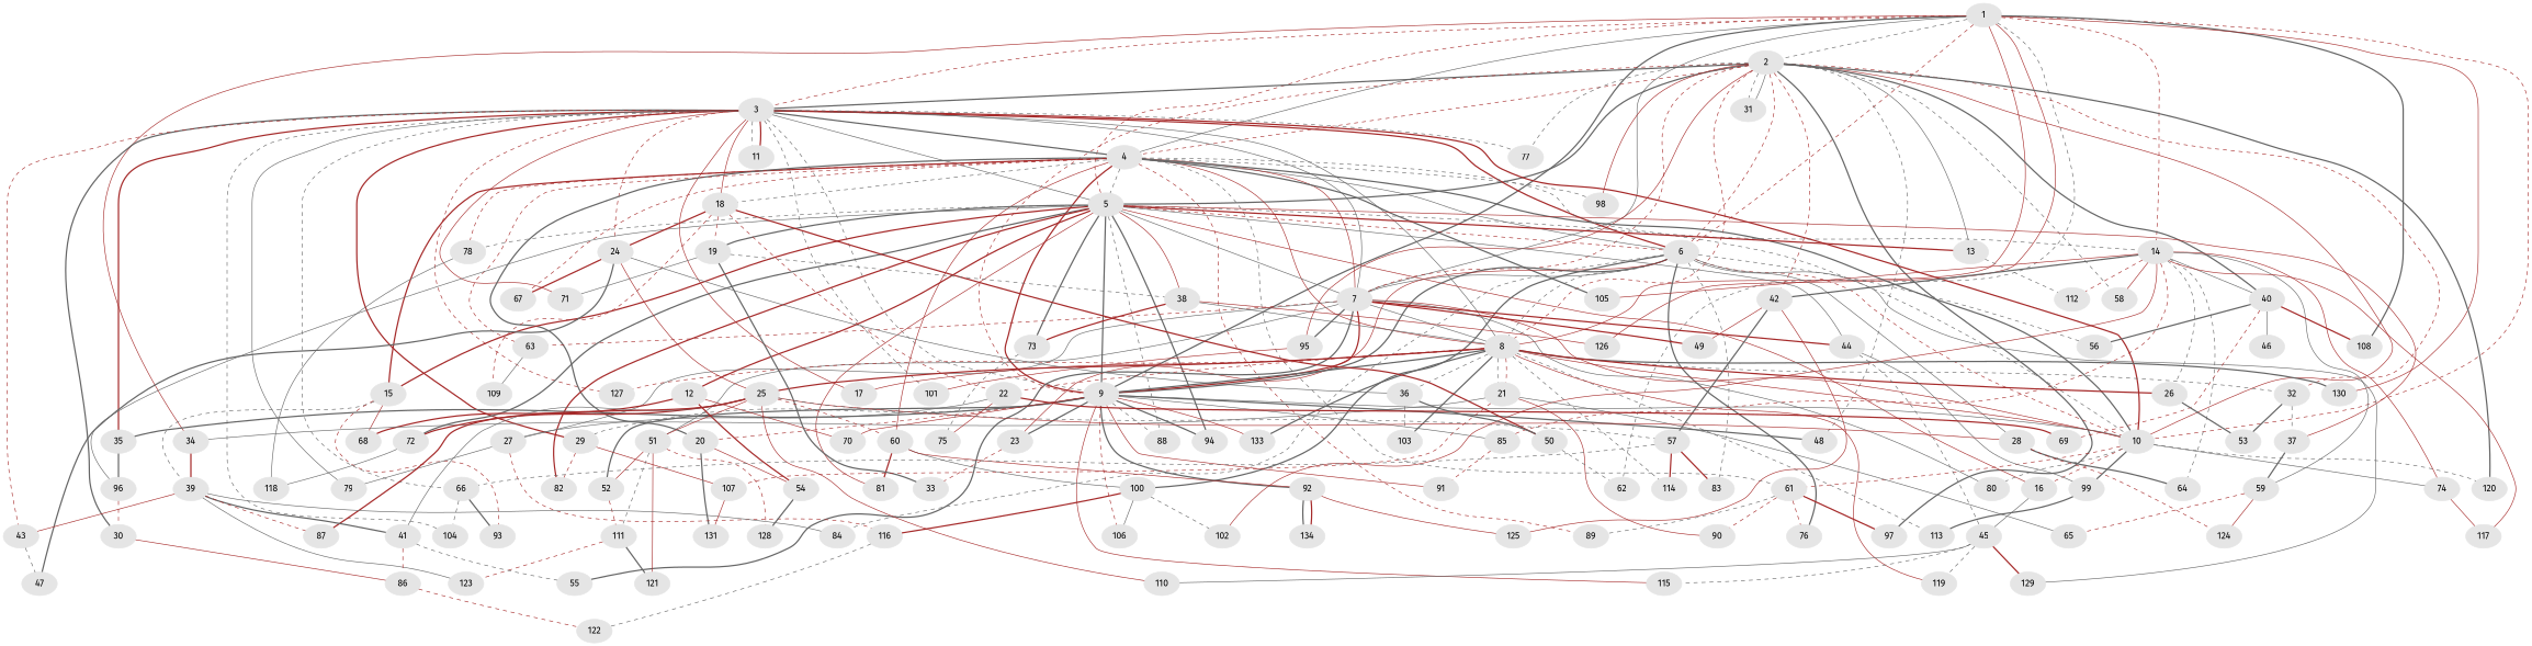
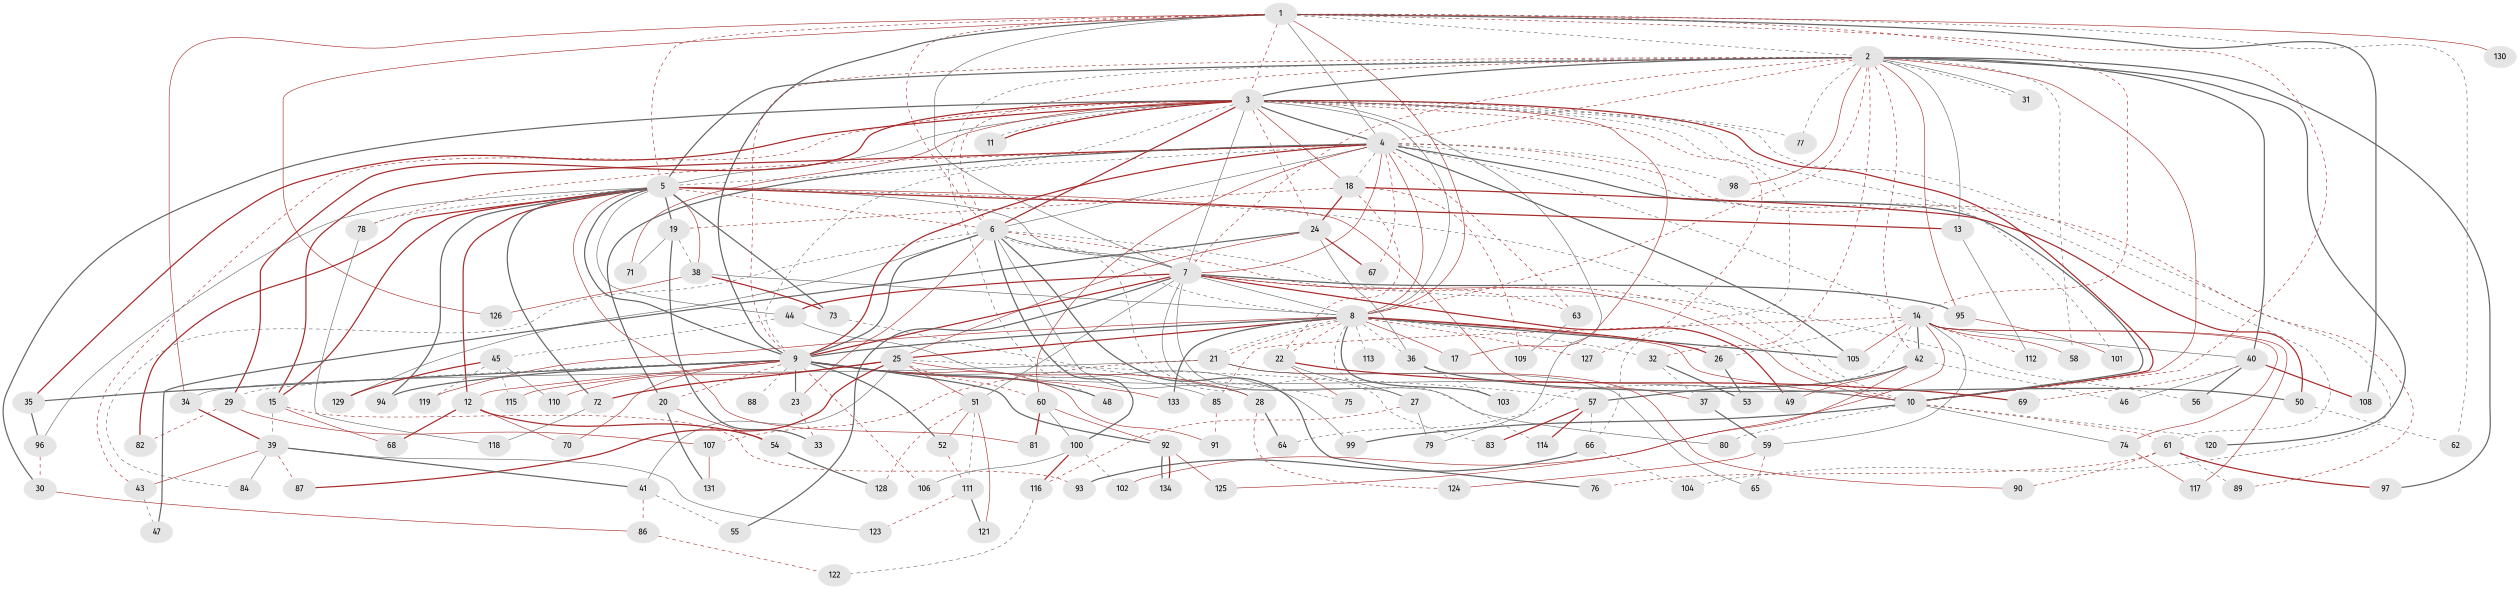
  graph {
    fontname="Fira Sans"
    node [color=gray90 fontname="Fira Sans" style=filled]
    edge [color=gray40 fontname="Fira Sans" style=dashed]
    1
    2
    3
    4
    5
    6
    7
    8
    9
    10
    14
    34
    62
    108
    126
    130
    13
    31
    32
    40
    42
    48
    58
    77
    95
    97
    98
    120
    11
    17
    18
    24
    29
    30
    35
    43
    66
    71
    79
    101
    104
    127
    15
    20
    60
    61
    63
    67
    78
    89
    105
    12
-   16
    19
    37
    38
    44
    72
    73
    81
    82
    88
    94
    96
    23
    28
    56
    76
    83
    84
    100
    129
    27
    49
    51
    55
    80
    21
    22
    25
    26
    36
    103
    113
    114
    119
    133
    52
    70
    85
    91
    92
    106
    115
    74
    99
    112
    59
    64
    102
    117
    39
    53
    69
    46
    57
    125
    50
    109
    47
    107
    86
    93
    68
    54
    131
    90
    118
    45
    33
    75
    124
    116
    111
    121
    128
    65
    41
    87
    110
    n131 [label=134]
    123
    122
    1 -- 2
    1 -- 3 [color=brown]
    1 -- 4 [style=solid]
    1 -- 5 [color=brown]
    1 -- 6 [color=brown]
    1 -- 7 [style=solid]
    1 -- 8 [color=brown style=solid]
    1 -- 9 [style=bold]
    1 -- 10 [color=brown]
    1 -- 14 [color=brown]
    1 -- 34 [color=brown style=solid]
    1 -- 62
    1 -- 108 [style=bold]
    1 -- 126 [color=brown style=solid]
    1 -- 130 [color=brown style=solid]
    2 -- 3 [style=bold]
    2 -- 4 [color=brown]
    2 -- 5 [style=bold]
    2 -- 6 [color=brown]
    2 -- 7 [color=brown]
    2 -- 8 [color=brown]
    2 -- 9 [color=brown]
    2 -- 10 [color=brown style=solid]
    2 -- 13 [style=solid]
    2 -- 31
    2 -- 31 [style=solid]
    2 -- 32 [color=brown]
    2 -- 40 [style=bold]
    2 -- 42 [color=brown]
    2 -- 48
    2 -- 58
    2 -- 77
    2 -- 95 [color=brown style=solid]
    2 -- 97 [style=bold]
    2 -- 98 [color=brown style=solid]
    2 -- 120 [style=bold]
    3 -- 4 [style=bold]
    3 -- 5 [style=solid]
    3 -- 6 [color=brown style=bold]
    3 -- 7 [style=solid]
    3 -- 8 [style=solid]
    3 -- 9
    3 -- 10 [color=brown style=bold]
    3 -- 77
    3 -- 11
    3 -- 11 [color=brown style=bold]
    3 -- 17 [color=brown style=solid]
    3 -- 18 [color=brown style=solid]
    3 -- 24 [color=brown]
    3 -- 29 [color=brown style=bold]
    3 -- 30 [style=bold]
    3 -- 35 [color=brown style=bold]
    3 -- 43 [color=brown]
    3 -- 66
    3 -- 71 [color=brown style=solid]
    3 -- 79 [style=solid]
    3 -- 101
    3 -- 104
    3 -- 127 [color=brown]
    4 -- 5
    4 -- 6 [style=solid]
    4 -- 7 [color=brown style=solid]
    4 -- 8 [color=brown style=solid]
    4 -- 9 [color=brown style=bold]
    4 -- 10 [style=bold]
    4 -- 14
    4 -- 98
    4 -- 18
    4 -- 15 [color=brown style=bold]
    4 -- 20 [style=bold]
    4 -- 60 [color=brown style=solid]
    4 -- 61
    4 -- 63 [color=brown]
    4 -- 67 [color=brown]
    4 -- 78 [color=brown]
    4 -- 89 [color=brown]
    4 -- 105 [style=bold]
    5 -- 6 [color=brown]
    5 -- 7 [style=solid]
    5 -- 9 [style=bold]
    5 -- 10
    5 -- 13 [color=brown style=bold]
    5 -- 15 [color=brown style=bold]
    5 -- 78
    5 -- 12 [color=brown style=bold]
-   5 -- 16 [color=brown style=solid]
    5 -- 19 [style=bold]
    5 -- 37 [color=brown style=solid]
    5 -- 38 [color=brown style=solid]
    5 -- 44 [style=solid]
    5 -- 72 [style=bold]
    5 -- 73 [style=bold]
    5 -- 81 [color=brown style=solid]
    5 -- 82 [color=brown style=bold]
-   5 -- 88
    5 -- 94 [style=bold]
    5 -- 96 [style=solid]
    6 -- 7 [style=solid]
    6 -- 8
    6 -- 9 [style=bold]
    6 -- 10 [color=brown]
    6 -- 23 [color=brown style=solid]
    6 -- 28 [style=solid]
    6 -- 56
    6 -- 76 [style=bold]
    6 -- 83
    6 -- 84
    6 -- 100 [style=bold]
    6 -- 129 [style=solid]
    7 -- 8 [style=solid]
    7 -- 9 [color=brown style=bold]
    7 -- 10 [color=brown style=solid]
    7 -- 95 [style=bold]
    7 -- 63 [color=brown]
    7 -- 44 [color=brown style=bold]
    7 -- 27 [style=solid]
    7 -- 49 [color=brown style=bold]
    7 -- 51 [style=solid]
    7 -- 55 [style=bold]
    7 -- 80 [style=solid]
    8 -- 9 [style=bold]
    8 -- 10 [color=brown style=solid]
-   8 -- 130 [style=bold]
+   8 -- 105 [style=bold]
    8 -- 32
    8 -- 17 [color=brown style=solid]
    8 -- 127 [color=brown]
    8 -- 21
    8 -- 21 [color=brown]
    8 -- 22 [color=brown]
    8 -- 25 [color=brown style=bold]
    8 -- 26 [color=brown style=bold]
    8 -- 36
    8 -- 103 [style=bold]
    8 -- 113
    8 -- 114
    8 -- 119 [color=brown style=solid]
    8 -- 133 [style=bold]
    9 -- 10 [style=solid]
    9 -- 48 [style=bold]
    9 -- 29
    9 -- 35 [style=bold]
    9 -- 20 [color=brown]
+   9 -- 12 [color=brown style=solid]
    9 -- 88
    9 -- 94 [style=bold]
    9 -- 23 [style=bold]
    9 -- 133 [color=brown style=solid]
    9 -- 52 [style=bold]
    9 -- 70 [color=brown style=solid]
    9 -- 85 [style=solid]
    9 -- 91 [color=brown style=solid]
    9 -- 92 [style=bold]
    9 -- 106 [color=brown]
    9 -- 115 [color=brown style=solid]
    10 -- 120
    10 -- 61 [color=brown]
-   10 -- 16 [color=brown]
    10 -- 80
    10 -- 74 [style=solid]
    10 -- 99 [style=bold]
    14 -- 40 [style=solid]
    14 -- 42 [style=bold]
    14 -- 58 [color=brown style=solid]
    14 -- 105 [color=brown style=solid]
    14 -- 26
    14 -- 85 [color=brown]
    14 -- 74 [color=brown style=solid]
    14 -- 112 [color=brown]
    14 -- 59 [style=solid]
    14 -- 64
    14 -- 102 [color=brown style=solid]
    14 -- 117 [color=brown style=solid]
    34 -- 39 [color=brown style=bold]
-   13 -- 112
+   13 -- 112 [style=solid]
    32 -- 37
    32 -- 53 [style=bold]
    40 -- 108 [color=brown style=bold]
    40 -- 56 [style=bold]
    40 -- 69 [color=brown]
    40 -- 46 [style=solid]
    42 -- 49 [color=brown style=solid]
+   42 -- 46
    42 -- 57 [style=bold]
    42 -- 125 [color=brown style=solid]
    95 -- 101 [color=brown style=solid]
    18 -- 24 [color=brown style=bold]
    18 -- 19 [color=brown]
    18 -- 22 [color=brown]
    18 -- 50 [color=brown style=bold]
    18 -- 109 [color=brown]
    24 -- 67 [color=brown style=bold]
    24 -- 25 [color=brown style=solid]
    24 -- 36 [style=solid]
    24 -- 47 [style=bold]
    29 -- 82 [color=brown]
    29 -- 107 [color=brown style=solid]
    30 -- 86 [color=brown style=solid]
    35 -- 96 [style=bold]
    43 -- 47
    66 -- 104
    66 -- 93 [style=bold]
    15 -- 39
    15 -- 93 [color=brown]
    15 -- 68 [color=brown style=solid]
    20 -- 54 [color=brown style=solid]
    20 -- 131 [style=bold]
    60 -- 81 [color=brown style=bold]
    60 -- 100 [style=solid]
    60 -- 92 [color=brown style=solid]
    61 -- 97 [color=brown style=bold]
    61 -- 89
    61 -- 76 [color=brown]
    61 -- 90 [color=brown]
    63 -- 109 [style=solid]
    78 -- 118 [style=solid]
    12 -- 70 [color=brown style=solid]
    12 -- 68 [color=brown style=bold]
    12 -- 54 [color=brown style=bold]
-   16 -- 45 [style=solid]
    19 -- 71 [style=solid]
    19 -- 38
    19 -- 33 [style=bold]
    37 -- 59 [style=bold]
    38 -- 8 [style=solid]
    38 -- 126 [color=brown style=solid]
    38 -- 73 [color=brown style=bold]
    44 -- 99 [style=solid]
    44 -- 45
    72 -- 118 [style=solid]
    73 -- 75
    96 -- 30 [color=brown]
    23 -- 33 [color=brown]
    28 -- 64 [style=bold]
    28 -- 124 [color=brown]
    100 -- 106 [style=solid]
    100 -- 102
    100 -- 116 [color=brown style=bold]
    27 -- 79 [style=solid]
    27 -- 116 [color=brown]
    51 -- 52 [color=brown style=solid]
    51 -- 111
    51 -- 121 [color=brown style=solid]
    51 -- 128 [color=brown]
    21 -- 34 [style=solid]
    21 -- 107 [color=brown]
    21 -- 90 [color=brown style=solid]
    21 -- 65 [style=solid]
    22 -- 27 [style=solid]
    22 -- 69 [color=brown style=bold]
    22 -- 75 [color=brown style=solid]
    25 -- 60 [color=brown]
    25 -- 72 [color=brown style=bold]
    25 -- 28 [color=brown style=solid]
    25 -- 51 [color=brown style=solid]
    25 -- 57
    25 -- 41 [style=solid]
    25 -- 87 [color=brown style=bold]
    25 -- 110 [color=brown style=solid]
    26 -- 53 [style=bold]
    36 -- 103
    36 -- 50 [style=bold]
    52 -- 111 [color=brown]
    85 -- 91 [color=brown]
    92 -- 125 [color=brown style=solid]
    92 -- n131 [style=bold]
    92 -- n131 [color=brown style=bold]
    74 -- 117 [color=brown style=solid]
-   99 -- 113 [style=bold]
    59 -- 124 [color=brown style=solid]
    59 -- 65 [color=brown]
    39 -- 43 [color=brown style=solid]
    39 -- 84 [style=solid]
    39 -- 41 [style=bold]
    39 -- 87 [color=brown]
    39 -- 123 [style=solid]
    57 -- 66
    57 -- 83 [color=brown style=bold]
    57 -- 114 [color=brown style=bold]
    50 -- 62
    107 -- 131 [color=brown style=solid]
    86 -- 122 [color=brown]
    54 -- 128 [style=bold]
    45 -- 129 [color=brown style=bold]
    45 -- 119
    45 -- 115
    45 -- 110 [style=solid]
    116 -- 122
    111 -- 121 [style=bold]
    111 -- 123 [color=brown]
    41 -- 55
    41 -- 86 [color=brown]
  }
